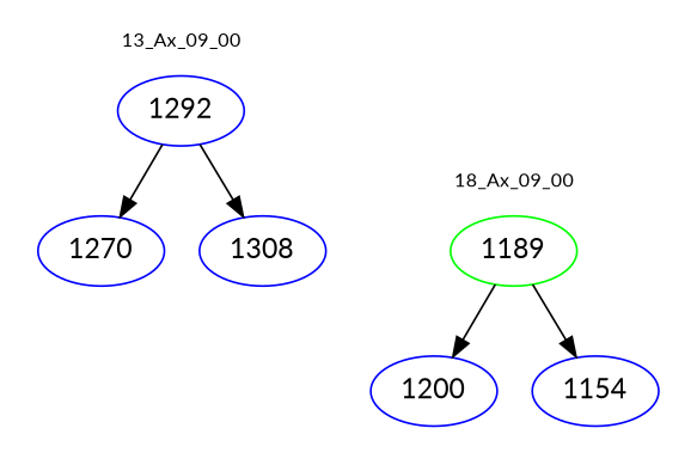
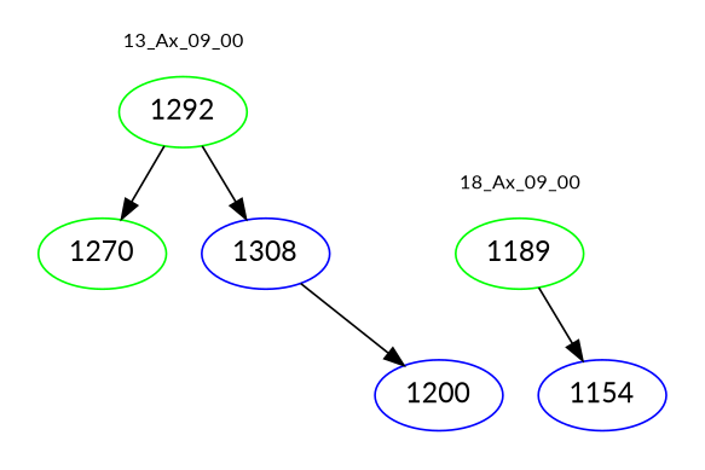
  digraph {
    fontname=Lato
    node [color=blue fontname=Lato]
    edge [color=black fontname=Lato]
-   n1 [label=1292]
-   n2 [label=1270]
+   n1 [color=green label=1292]
+   n2 [color=green label=1270]
    n3 [label=1308]
    n4 [color=green label=1189]
    n5 [label=1154]
    n6 [label=1200]
    subgraph cluster_1 {
      color=white
      fontsize=10
      label="13_Ax_09_00"
      n1
      n2
      n3
    }
    subgraph cluster_2 {
      color=white
      fontsize=10
      label="18_Ax_09_00"
      n4
      n5
      n6
    }
    n1 -> n2
    n1 -> n3
    n4 -> n5
-   n4 -> n6
+   n3 -> n6
  }
